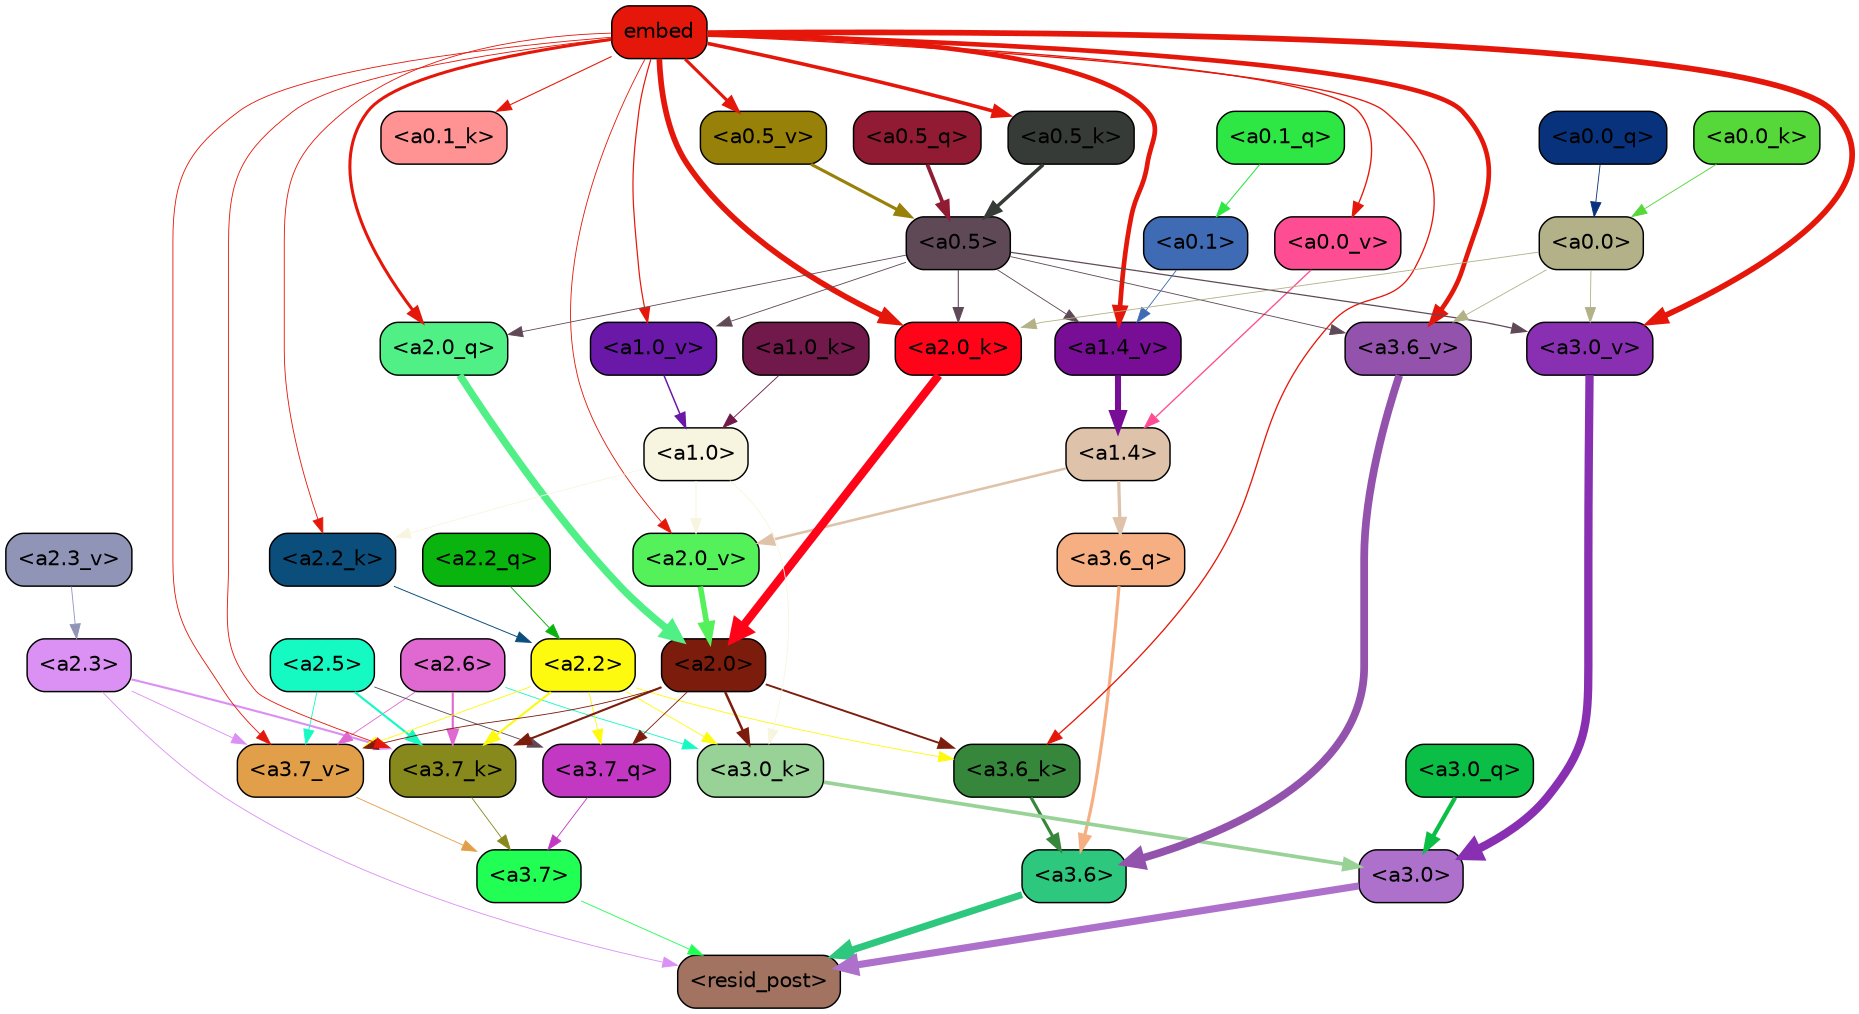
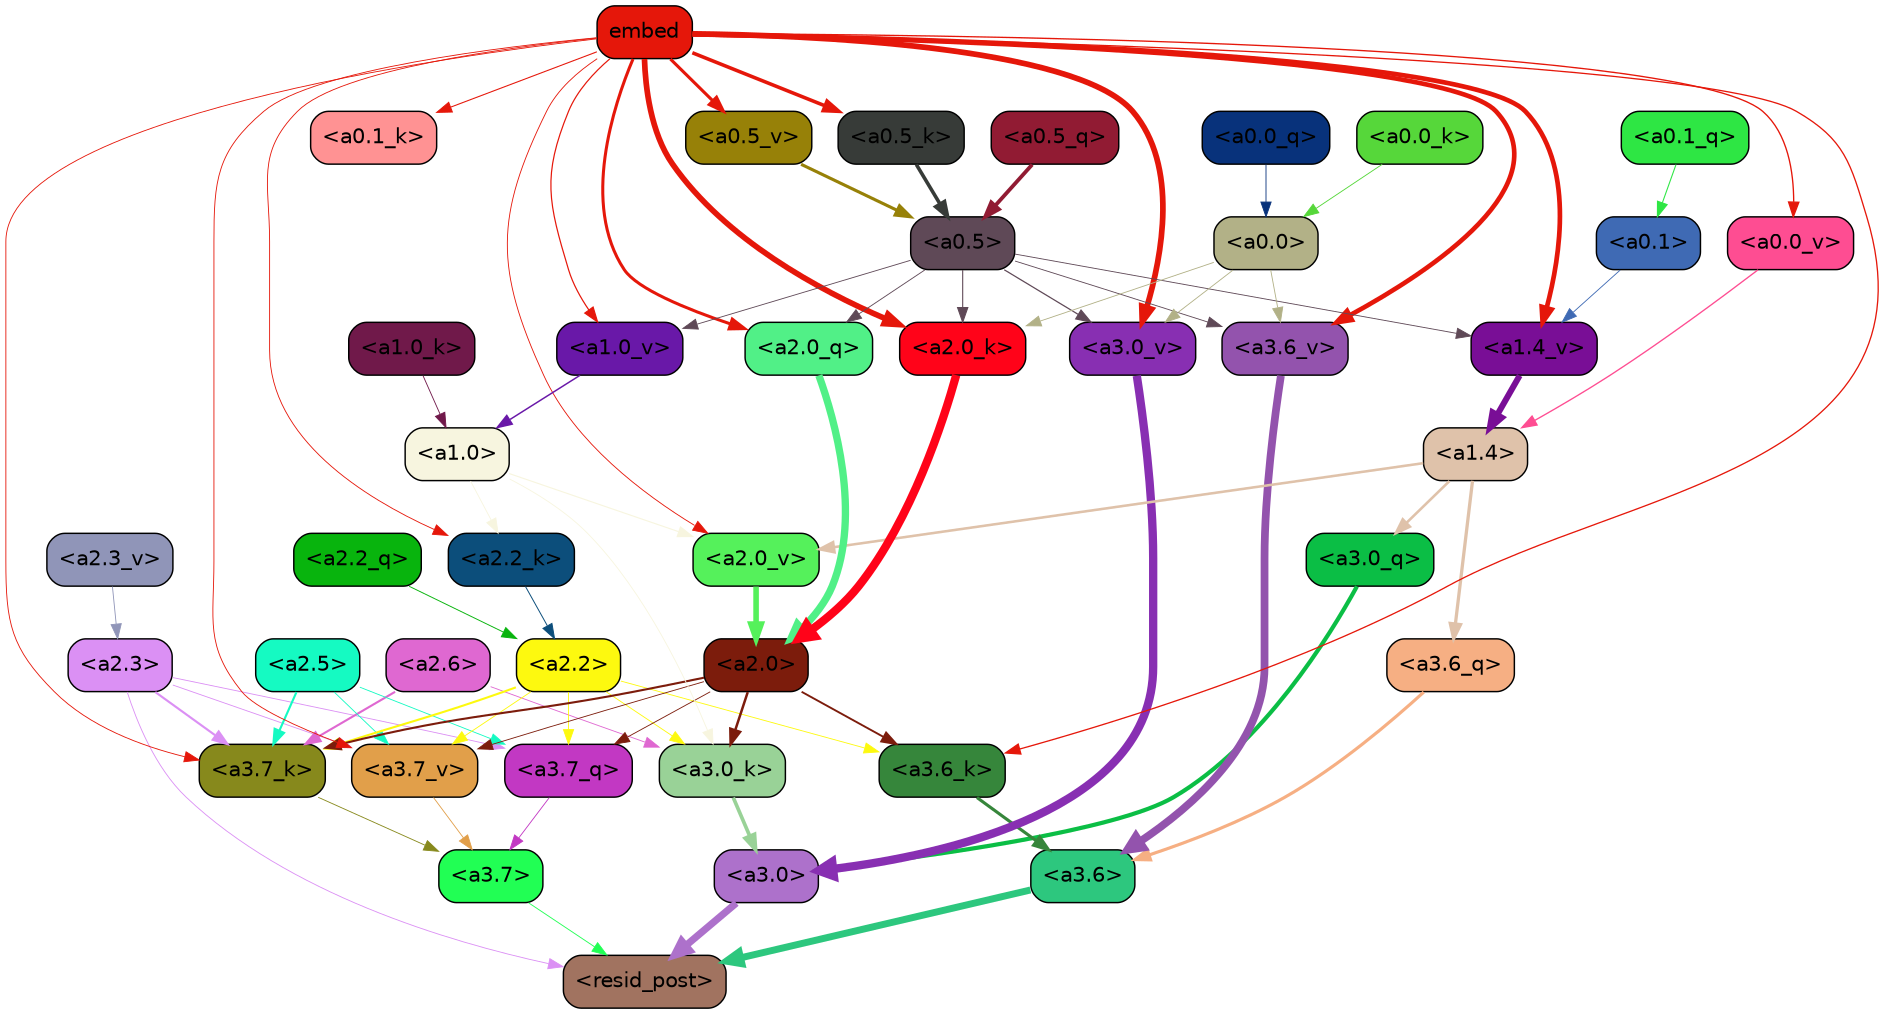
  strict digraph {
    splines=true
    node [color=black fontname=Helvetica shape=box style="filled, rounded"]
    edge [color="#e5170a" penwidth=0.6]
    "<a3.7>" [fillcolor="#21ff54"]
    "<resid_post>" [fillcolor="#a17360"]
    "<a3.6>" [fillcolor="#2dc77e"]
    "<a3.0>" [fillcolor="#ad71cb"]
    "<a2.3>" [fillcolor="#db90f4"]
    "<a3.7_q>" [fillcolor="#c238c3"]
    "<a3.7_k>" [fillcolor="#87891c"]
    "<a3.7_v>" [fillcolor="#e19f4a"]
    "<a3.6_q>" [fillcolor="#f6af83"]
    "<a3.0_q>" [fillcolor="#0bbe45"]
    "<a3.6_k>" [fillcolor="#36863b"]
    "<a3.0_k>" [fillcolor="#99d297"]
    "<a3.6_v>" [fillcolor="#9353ad"]
    "<a3.0_v>" [fillcolor="#882fb2"]
    "<a2.6>" [fillcolor="#df68d1"]
    "<a2.5>" [fillcolor="#15fac2"]
    "<a2.2>" [fillcolor="#fdf90f"]
    "<a2.0>" [fillcolor="#7c1c0c"]
    "<a1.4>" [fillcolor="#dfc2aa"]
    "<a2.0_v>" [fillcolor="#55f15b"]
    embed [fillcolor="#e5170a"]
    "<a2.0_q>" [fillcolor="#51f087"]
    "<a2.2_k>" [fillcolor="#0c4e7b"]
    "<a2.0_k>" [fillcolor="#ff0319"]
    "<a1.4_v>" [fillcolor="#790e96"]
    "<a1.0_v>" [fillcolor="#6918a8"]
    "<a0.5_k>" [fillcolor="#373b38"]
    "<a0.1_k>" [fillcolor="#ff9293"]
    "<a0.5_v>" [fillcolor="#978108"]
    "<a0.0_v>" [fillcolor="#fe4d92"]
    "<a1.0>" [fillcolor="#f7f5df"]
    "<a0.5>" [fillcolor="#5f4957"]
    "<a0.1>" [fillcolor="#3f6ab4"]
    "<a0.0>" [fillcolor="#b2b187"]
    "<a2.2_q>" [fillcolor="#08b40d"]
    "<a2.3_v>" [fillcolor="#9095b8"]
    "<a1.0_k>" [fillcolor="#70194a"]
    "<a0.5_q>" [fillcolor="#911b33"]
    "<a0.1_q>" [fillcolor="#2ee644"]
    "<a0.0_q>" [fillcolor="#08327b"]
    "<a0.0_k>" [fillcolor="#56d73a"]
    "<a3.7>" -> "<resid_post>" [color="#21ff54"]
    "<a3.6>" -> "<resid_post>" [color="#2dc77e" penwidth=4.746312499046326]
    "<a3.0>" -> "<resid_post>" [color="#ad71cb" penwidth=4.896343111991882]
    "<a2.3>" -> "<resid_post>" [color="#db90f4"]
+   "<a2.3>" -> "<a3.7_q>" [color="#db90f4"]
    "<a2.3>" -> "<a3.7_k>" [color="#db90f4" penwidth=1.467104621231556]
    "<a2.3>" -> "<a3.7_v>" [color="#db90f4"]
    "<a3.7_q>" -> "<a3.7>" [color="#c238c3"]
    "<a3.7_k>" -> "<a3.7>" [color="#87891c"]
    "<a3.7_v>" -> "<a3.7>" [color="#e19f4a"]
    "<a3.6_q>" -> "<a3.6>" [color="#f6af83" penwidth=2.160832464694977]
    "<a3.0_q>" -> "<a3.0>" [color="#0bbe45" penwidth=2.870753765106201]
    "<a3.6_k>" -> "<a3.6>" [color="#36863b" penwidth=2.13908451795578]
    "<a3.0_k>" -> "<a3.0>" [color="#99d297" penwidth=2.520303964614868]
    "<a3.6_v>" -> "<a3.6>" [color="#9353ad" penwidth=5.297133803367615]
    "<a3.0_v>" -> "<a3.0>" [color="#882fb2" penwidth=5.680712580680847]
    "<a2.6>" -> "<a3.7_k>" [color="#df68d1" penwidth=1.4453159049153328]
-   "<a2.6>" -> "<a3.7_v>" [color="#df68d1"]
-   "<a2.6>" -> "<a3.0_k>" [color="#15fac2"]
-   "<a2.5>" -> "<a3.7_q>" [color="#5f4957"]
+   "<a2.6>" -> "<a3.0_k>" [color="#df68d1"]
+   "<a2.5>" -> "<a3.7_q>" [color="#15fac2"]
    "<a2.5>" -> "<a3.7_k>" [color="#15fac2" penwidth=1.4526091292500496]
    "<a2.5>" -> "<a3.7_v>" [color="#15fac2"]
    "<a2.2>" -> "<a3.7_q>" [color="#fdf90f"]
    "<a2.2>" -> "<a3.7_k>" [color="#fdf90f" penwidth=1.4310357049107552]
    "<a2.2>" -> "<a3.7_v>" [color="#fdf90f"]
    "<a2.2>" -> "<a3.6_k>" [color="#fdf90f"]
    "<a2.2>" -> "<a3.0_k>" [color="#fdf90f"]
    "<a2.0>" -> "<a3.7_q>" [color="#7c1c0c"]
    "<a2.0>" -> "<a3.7_k>" [color="#7c1c0c" penwidth=1.4314699843525887]
    "<a2.0>" -> "<a3.7_v>" [color="#7c1c0c"]
    "<a2.0>" -> "<a3.6_k>" [color="#7c1c0c" penwidth=1.2950235605239868]
    "<a2.0>" -> "<a3.0_k>" [color="#7c1c0c" penwidth=1.712992787361145]
    "<a1.4>" -> "<a3.6_q>" [color="#dfc2aa" penwidth=2.242796540260315]
+   "<a1.4>" -> "<a3.0_q>" [color="#dfc2aa" penwidth=1.7808996737003326]
    "<a1.4>" -> "<a2.0_v>" [color="#dfc2aa" penwidth=1.7603429555892944]
    "<a2.0_v>" -> "<a2.0>" [color="#55f15b" penwidth=3.8170836865901947]
    embed -> "<a3.7_k>"
    embed -> "<a3.7_v>"
    embed -> "<a3.6_k>" [penwidth=0.891706109046936]
    embed -> "<a3.6_v>" [penwidth=3.1766927242279053]
    embed -> "<a3.0_v>" [penwidth=3.9005755856633186]
    embed -> "<a2.0_v>"
    embed -> "<a2.0_q>" [penwidth=2.0810389518737793]
    embed -> "<a2.2_k>"
    embed -> "<a2.0_k>" [penwidth=3.8915770053863525]
    embed -> "<a1.4_v>" [penwidth=3.201367974281311]
    embed -> "<a1.0_v>" [penwidth=0.8298318386077881]
    embed -> "<a0.5_k>" [penwidth=2.463372528553009]
    embed -> "<a0.1_k>" [penwidth=0.7361953854560852]
    embed -> "<a0.5_v>" [penwidth=2.125113606452942]
    embed -> "<a0.0_v>" [penwidth=0.9198476672172546]
    "<a2.0_q>" -> "<a2.0>" [color="#51f087" penwidth=5.017253503203392]
    "<a2.2_k>" -> "<a2.2>" [color="#0c4e7b" penwidth=0.6690489649772644]
    "<a2.0_k>" -> "<a2.0>" [color="#ff0319" penwidth=5.656688302755356]
    "<a1.4_v>" -> "<a1.4>" [color="#790e96" penwidth=4.140247106552124]
    "<a1.0_v>" -> "<a1.0>" [color="#6918a8" penwidth=1.020309567451477]
    "<a0.5_k>" -> "<a0.5>" [color="#373b38" penwidth=2.463372588157654]
    "<a0.5_v>" -> "<a0.5>" [color="#978108" penwidth=2.1396186351776123]
    "<a0.0_v>" -> "<a1.4>" [color="#fe4d92" penwidth=0.9198480844497681]
    "<a1.0>" -> "<a3.0_k>" [color="#f7f5df"]
    "<a1.0>" -> "<a2.0_v>" [color="#f7f5df" penwidth=0.7897878289222717]
    "<a1.0>" -> "<a2.2_k>" [color="#f7f5df"]
    "<a0.5>" -> "<a3.6_v>" [color="#5f4957"]
    "<a0.5>" -> "<a3.0_v>" [color="#5f4957" penwidth=0.8493617177009583]
    "<a0.5>" -> "<a2.0_q>" [color="#5f4957"]
    "<a0.5>" -> "<a2.0_k>" [color="#5f4957" penwidth=0.7482255101203918]
    "<a0.5>" -> "<a1.4_v>" [color="#5f4957"]
    "<a0.5>" -> "<a1.0_v>" [color="#5f4957"]
    "<a0.1>" -> "<a1.4_v>" [color="#3f6ab4"]
    "<a0.0>" -> "<a3.6_v>" [color="#b2b187"]
    "<a0.0>" -> "<a3.0_v>" [color="#b2b187"]
    "<a0.0>" -> "<a2.0_k>" [color="#b2b187"]
    "<a2.2_q>" -> "<a2.2>" [color="#08b40d" penwidth=0.6449352353811264]
    "<a2.3_v>" -> "<a2.3>" [color="#9095b8"]
    "<a1.0_k>" -> "<a1.0>" [color="#70194a"]
    "<a0.5_q>" -> "<a0.5>" [color="#911b33" penwidth=2.6191927194595337]
    "<a0.1_q>" -> "<a0.1>" [color="#2ee644" penwidth=0.7419459819793701]
    "<a0.0_q>" -> "<a0.0>" [color="#08327b"]
    "<a0.0_k>" -> "<a0.0>" [color="#56d73a" penwidth=0.6284329891204834]
  }
